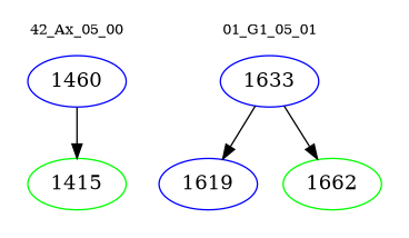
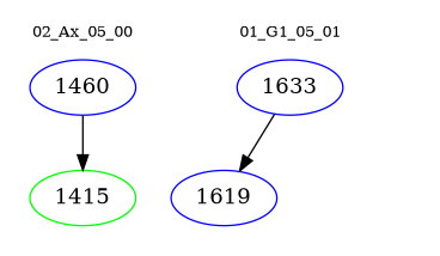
  digraph {
    node [color=blue]
    edge [color=black]
    n1 [label=1460]
    n2 [color=green label=1415]
    n3 [label=1633]
    n4 [label=1619]
-   n5 [color=green label=1662]
    subgraph cluster_1 {
      color=white
      fontsize=10
-     label="42_Ax_05_00"
+     label="02_Ax_05_00"
      n1
      n2
    }
    subgraph cluster_2 {
      color=white
      fontsize=10
      label="01_G1_05_01"
      n3
      n4
-     n5
    }
    n1 -> n2
    n3 -> n4
-   n3 -> n5
  }
